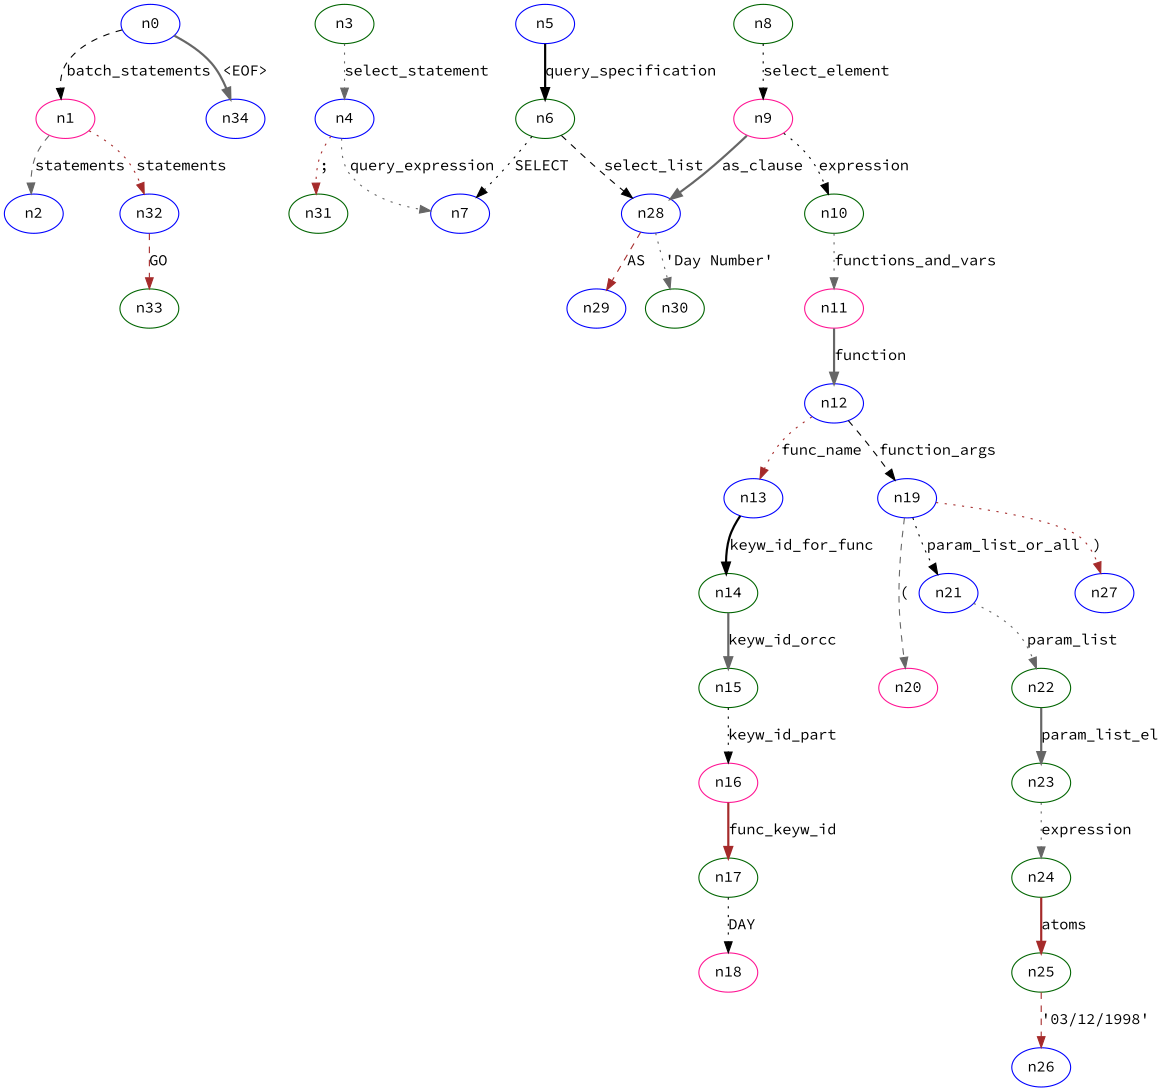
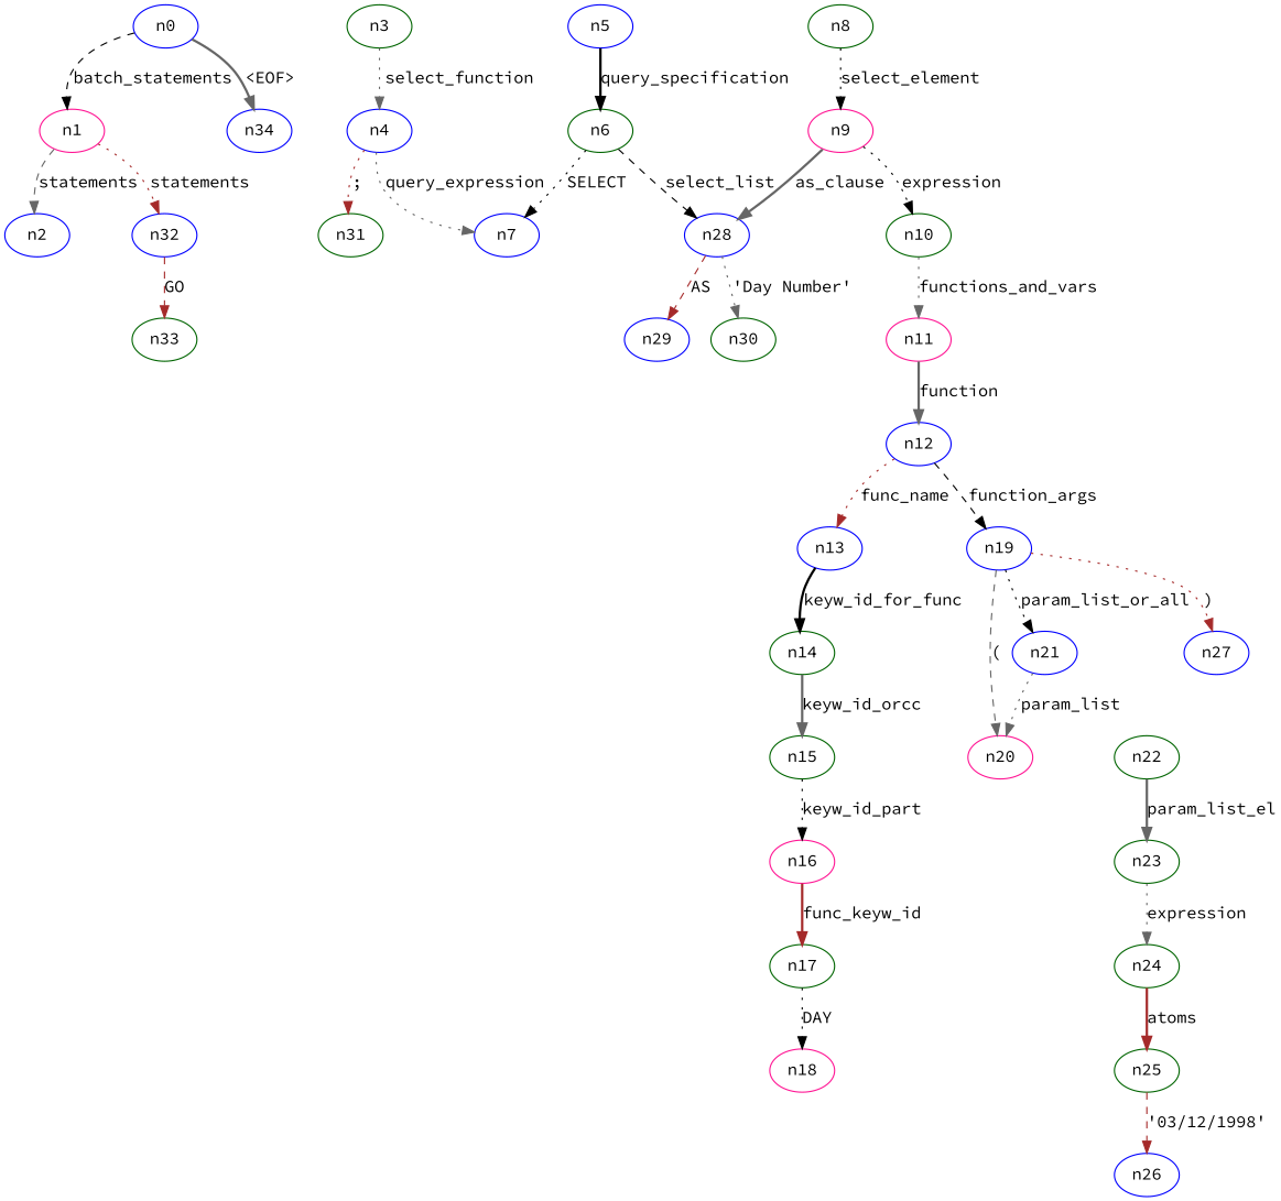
  digraph {
    fontname="Source Code Pro"
    node [color=blue fontname="Source Code Pro"]
    edge [color=gray40 fontname="Source Code Pro" style=dotted]
    n1 [color=deeppink]
    n0
    n34
    n2
    n32
    n33 [color=darkgreen]
    n3 [color=darkgreen]
    n4
    n31 [color=darkgreen]
    n7
    n6 [color=darkgreen]
    n5
    n28
    n8 [color=darkgreen]
    n9 [color=deeppink]
    n10 [color=darkgreen]
    n11 [color=deeppink]
    n29
    n30 [color=darkgreen]
    n12
    n13
    n19
    n14 [color=darkgreen]
    n20 [color=deeppink]
    n21
    n27
    n15 [color=darkgreen]
    n16 [color=deeppink]
    n17 [color=darkgreen]
    n18 [color=deeppink]
    n22 [color=darkgreen]
    n23 [color=darkgreen]
    n24 [color=darkgreen]
    n25 [color=darkgreen]
    n26
    n1 -> n2 [label=statements style=dashed]
    n1 -> n32 [color=brown label=statements]
    n0 -> n1 [color=black label=batch_statements style=dashed]
    n0 -> n34 [label="<EOF>" style=bold]
    n32 -> n33 [color=brown label=GO style=dashed]
-   n3 -> n4 [label=select_statement]
+   n3 -> n4 [label=select_function]
    n4 -> n31 [color=brown label=";"]
    n4 -> n7 [label=query_expression]
    n6 -> n7 [color=black label=SELECT]
    n6 -> n28 [color=black label=select_list style=dashed]
    n5 -> n6 [color=black label=query_specification style=bold]
    n28 -> n29 [color=brown label=AS style=dashed]
    n28 -> n30 [label="'Day Number'"]
    n8 -> n9 [color=black label=select_element]
    n9 -> n28 [label=as_clause style=bold]
    n9 -> n10 [color=black label=expression]
    n10 -> n11 [label=functions_and_vars]
    n11 -> n12 [label=function style=bold]
    n12 -> n13 [color=brown label=func_name]
    n12 -> n19 [color=black label=function_args style=dashed]
    n13 -> n14 [color=black label=keyw_id_for_func style=bold]
    n19 -> n20 [label="(" style=dashed]
    n19 -> n21 [color=black label=param_list_or_all]
    n19 -> n27 [color=brown label=")"]
    n14 -> n15 [label=keyw_id_orcc style=bold]
-   n21 -> n22 [label=param_list]
+   n21 -> n20 [label=param_list]
    n15 -> n16 [color=black label=keyw_id_part]
    n16 -> n17 [color=brown label=func_keyw_id style=bold]
    n17 -> n18 [color=black label=DAY]
    n22 -> n23 [label=param_list_el style=bold]
    n23 -> n24 [label=expression]
    n24 -> n25 [color=brown label=atoms style=bold]
    n25 -> n26 [color=brown label="'03/12/1998'" style=dashed]
  }
